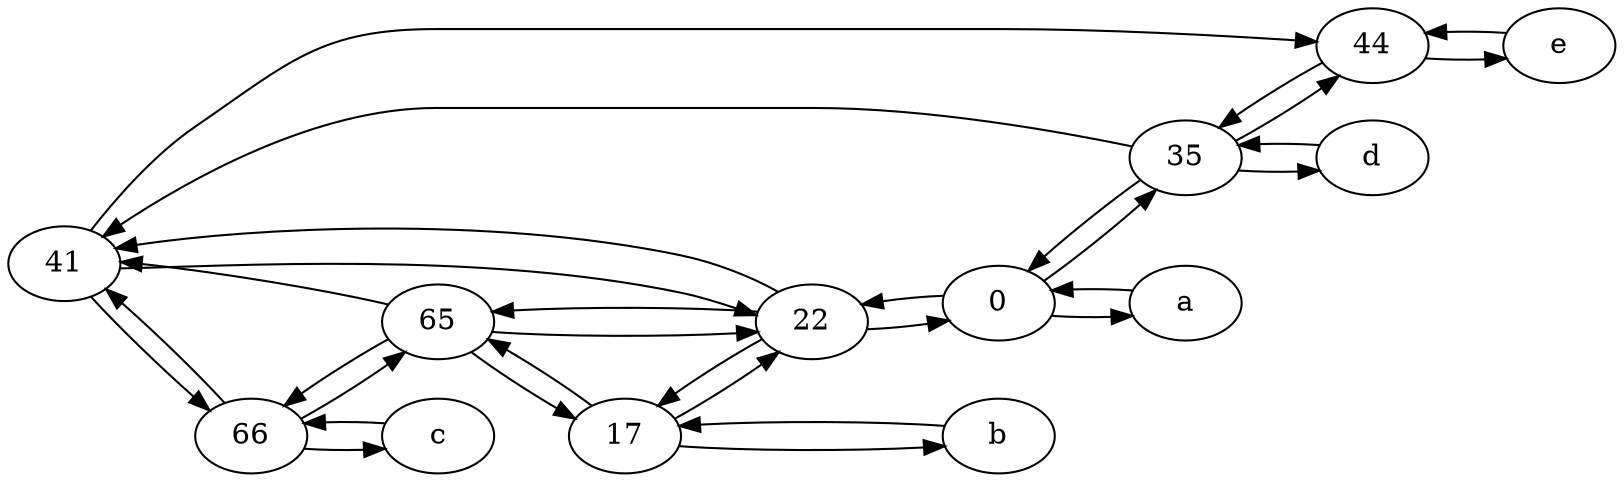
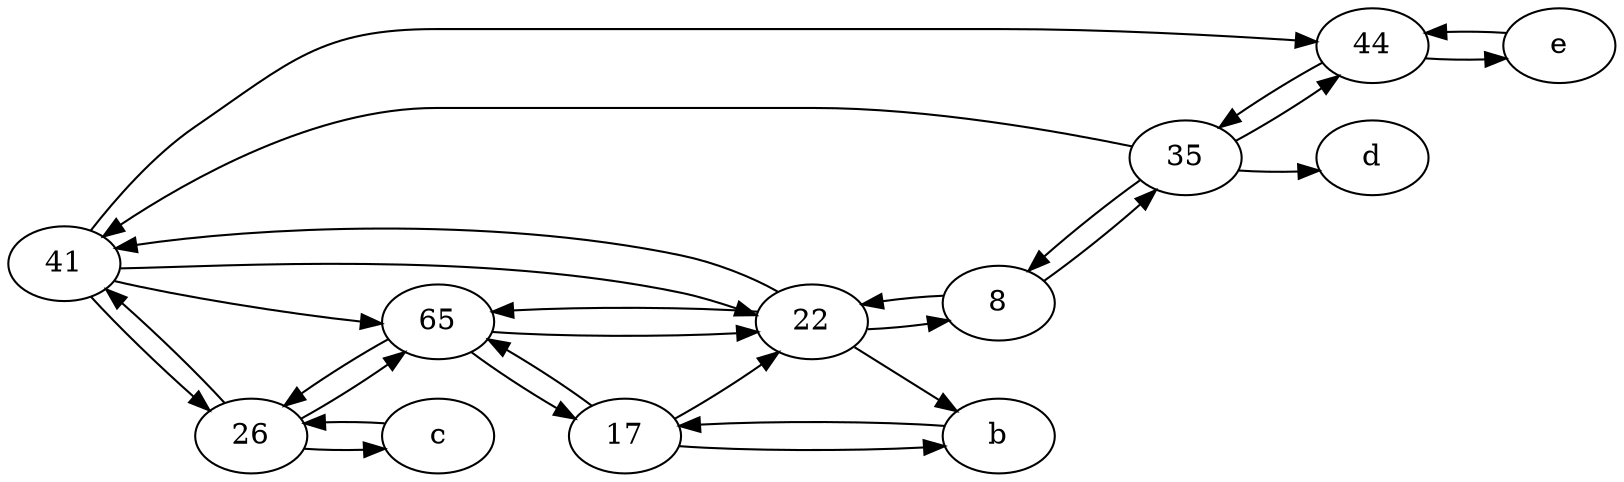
  digraph {
    rankdir=LR
    41
-   26 [label=66]
+   26
    44
    22
    n5 [label=65]
    c
    e
    35
    17
-   8 [label=0]
+   8
    d
    b
-   a
    41 -> 26
    41 -> 44
    41 -> 22
-   n5 -> 41
+   41 -> n5
    26 -> 41
    26 -> n5
    26 -> c
    44 -> e
    44 -> 35
    22 -> 41
    22 -> n5
-   22 -> 17
+   22 -> b
    22 -> 8
    n5 -> 26
    n5 -> 22
    n5 -> 17
    c -> 26
    e -> 44
    35 -> 41
    35 -> 44
    35 -> 8
    35 -> d
    17 -> 22
    17 -> n5
    17 -> b
    8 -> 22
    8 -> 35
-   8 -> a
-   d -> 35
    b -> 17
-   a -> 8
  }
